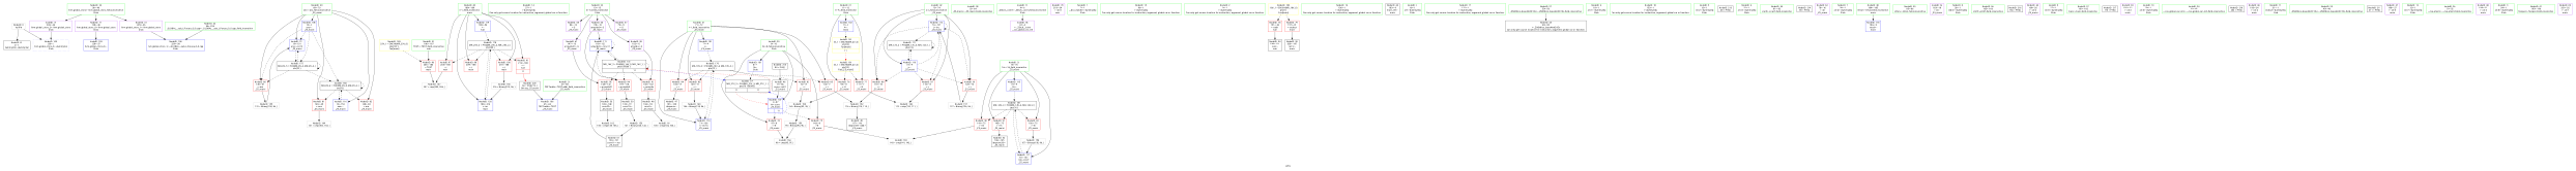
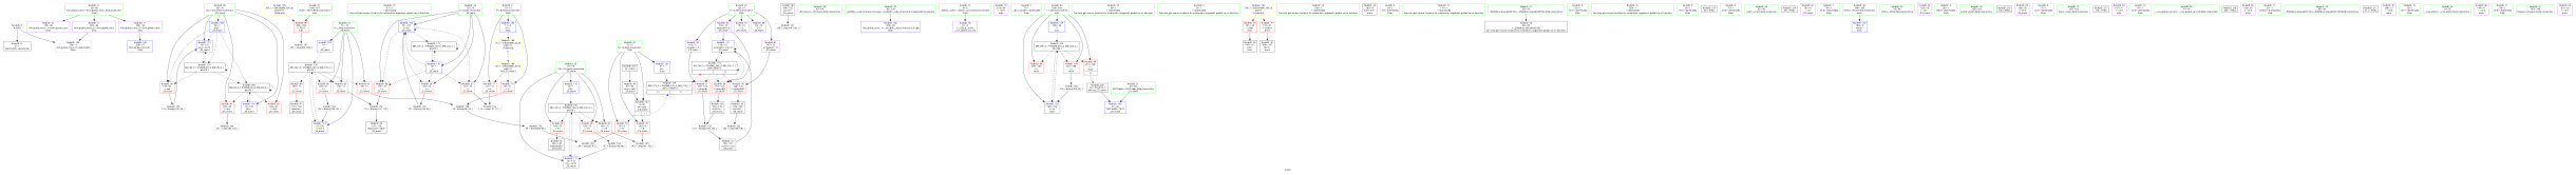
  digraph {
    fontname=Roboto
    label=SVFG
    node [color=green fontname=Roboto shape=record]
    edge [fontname=Roboto style=solid]
    n1 [color=grey label="{NodeID: 0\nNullPtr}"]
    n2 [color=black label="{NodeID: 43\n2\<--3\ndummyVal\<--dummyVal\n}"]
    n3 [color=blue label="{NodeID: 105\n230\<--3\nllvm.global_ctors_2\<--dummyVal\nGlob }" style=dotted]
    n4 [color=black label="{NodeID: 180\nMR_8V_6 = PHI(MR_8V_8, MR_8V_3, )\npts\{70 \}\n}"]
    n5 [color=red label="{NodeID: 81\n160\<--69\n\<--ans\n_Z5_maini\n}"]
    n6 [color=red label="{NodeID: 82\n168\<--69\n\<--ans\n_Z5_maini\n}"]
    n7 [color=blue label="{NodeID: 116\n69\<--153\nans\<--\n_Z5_maini\n}"]
    n8 [color=grey label="{NodeID: 164\n161 = cmp(160, 153, )\n}"]
-   n9 [color=red label="{NodeID: 97\n205\<--188\n\<--i\nmain\n}"]
    n10 [color=grey label="{NodeID: 167\n207 = cmp(205, 206, )\n}"]
    n11 [label="{NodeID: 14\n37\<--1\n\<--dummyObj\nCan only get source location for instruction, argument, global var or function.}"]
    n12 [color=blue label="{NodeID: 111\n118\<--123\narrayidx9\<--conv11\n_Z5_maini\n}"]
    n13 [color=red label="{NodeID: 94\n119\<--118\n\<--arrayidx9\n_Z5_maini\n}"]
    n14 [color=black label="{NodeID: 172\nMR_16V_2 = PHI(MR_16V_5, MR_16V_1, )\npts\{150000 \}\n|{|<s5>11}}"]
    n15 [color=black label="{NodeID: 50\n120\<--119\nconv10\<--\n_Z5_maini\n}"]
    n16 [color=red label="{NodeID: 93\n103\<--102\n\<--arrayidx\n_Z5_maini\n}"]
    n17 [color=black label="{NodeID: 179\nMR_27V_2 = PHI(MR_27V_3, MR_27V_1, )\npts\{10 150000 \}\n|{<s0>11|<s1>11}}"]
    n18 [color=red label="{NodeID: 95\n148\<--147\n\<--arrayidx21\n_Z5_maini\n}"]
    n19 [color=grey label="{NodeID: 153\n121 = Binary(120, 122, )\n}"]
    n20 [color=black label="{NodeID: 48\n104\<--103\nconv2\<--\n_Z5_maini\n}"]
    n21 [color=blue label="{NodeID: 107\n8\<--87\nN\<--conv\n_Z5_maini\n|{|<s2>11}}"]
    n22 [color=black label="{NodeID: 53\n149\<--148\nconv22\<--\n_Z5_maini\n}"]
    n23 [label="{NodeID: 28\n63\<--64\n_Z5_maini\<--_Z5_maini_field_insensitive\n}"]
    n24 [label="{NodeID: 42\n38\<--224\n_GLOBAL__sub_I_Purusa_0_0.cpp\<--_GLOBAL__sub_I_Purusa_0_0.cpp_field_insensitive\n}"]
    n25 [color=blue label="{NodeID: 104\n229\<--38\nllvm.global_ctors_1\<--_GLOBAL__sub_I_Purusa_0_0.cpp\nGlob }"]
    n26 [color=purple label="{NodeID: 56\n47\<--4\n\<--_ZStL8__ioinit\n__cxx_global_var_init\n}"]
    n27 [color=black label="{NodeID: 51\n123\<--121\nconv11\<--xor\n_Z5_maini\n}"]
    n28 [color=purple label="{NodeID: 70\n210\<--34\n\<--.str.8\nmain\n}"]
    n29 [color=red label="{NodeID: 84\n100\<--71\n\<--i\n_Z5_maini\n}"]
    n30 [color=black label="{NodeID: 47\n101\<--100\nidxprom\<--\n_Z5_maini\n}"]
    n31 [label="{NodeID: 1\n7\<--1\n__dso_handle\<--dummyObj\nGlob }"]
    n32 [color=black label="{NodeID: 181\nMR_14V_3 = PHI(MR_14V_4, MR_14V_2, )\npts\{76 \}\n}"]
    n33 [color=red label="{NodeID: 90\n141\<--75\n\<--i16\n_Z5_maini\n}"]
    n34 [color=red label="{NodeID: 91\n145\<--75\n\<--i16\n_Z5_maini\n}"]
    n35 [color=red label="{NodeID: 92\n156\<--75\n\<--i16\n_Z5_maini\n}"]
    n36 [color=blue label="{NodeID: 117\n75\<--157\ni16\<--inc27\n_Z5_maini\n}"]
    n37 [color=grey label="{NodeID: 165\n143 = cmp(141, 142, )\n}"]
    n38 [color=black label="{NodeID: 52\n146\<--145\nidxprom20\<--\n_Z5_maini\n}"]
    n39 [color=grey label="{NodeID: 154\n157 = Binary(156, 96, )\n}"]
    n40 [color=red label="{NodeID: 98\n209\<--188\n\<--i\nmain\n}"]
    n41 [label="{NodeID: 15\n96\<--1\n\<--dummyObj\nCan only get source location for instruction, argument, global var or function.}"]
    n42 [color=blue label="{NodeID: 112\n73\<--127\nj\<--inc\n_Z5_maini\n}"]
    n43 [color=red label="{NodeID: 87\n110\<--73\n\<--j\n_Z5_maini\n}"]
    n44 [color=red label="{NodeID: 88\n115\<--73\n\<--j\n_Z5_maini\n}"]
    n45 [color=red label="{NodeID: 89\n126\<--73\n\<--j\n_Z5_maini\n}"]
    n46 [color=black label="{NodeID: 171\nMR_12V_2 = PHI(MR_12V_6, MR_12V_1, )\npts\{74 \}\n}"]
    n47 [color=grey label="{NodeID: 163\n112 = cmp(110, 111, )\n}"]
    n48 [color=grey label="{NodeID: 152\n116 = Binary(114, 115, )\n}"]
    n49 [color=grey label="{NodeID: 157\n127 = Binary(126, 96, )\n}"]
    n50 [color=blue label="{NodeID: 110\n73\<--9\nj\<--\n_Z5_maini\n}"]
    n51 [color=black label="{NodeID: 49\n117\<--116\nidxprom8\<--add7\n_Z5_maini\n}"]
    n52 [label="{NodeID: 29\n67\<--68\nTEST.addr\<--TEST.addr_field_insensitive\n_Z5_maini\n}"]
    n53 [color=blue label="{NodeID: 106\n67\<--66\nTEST.addr\<--TEST\n_Z5_maini\n}"]
    n54 [color=purple label="{NodeID: 57\n79\<--13\n\<--S\n_Z5_maini\n}"]
    n55 [color=purple label="{NodeID: 71\n228\<--36\nllvm.global_ctors_0\<--llvm.global_ctors\nGlob }"]
    n56 [color=blue label="{NodeID: 103\n228\<--37\nllvm.global_ctors_0\<--\nGlob }"]
    n57 [color=red label="{NodeID: 85\n114\<--71\n\<--i\n_Z5_maini\n}"]
    n58 [label="{NodeID: 2\n9\<--1\n\<--dummyObj\nCan only get source location for instruction, argument, global var or function.}"]
    n59 [color=yellow label="{NodeID: 182\n18V_1 = ENCHI(MR_18V_0)\npts\{1 \}\nFun[main]}" style=double]
    n60 [color=red label="{NodeID: 78\n191\<--26\n\<--stdin\nmain\n}"]
    n61 [color=red label="{NodeID: 79\n197\<--31\n\<--stdout\nmain\n}"]
    n62 [color=black label="{NodeID: 54\n194\<--191\ncall\<--\nmain\n}"]
    n63 [color=black label="{NodeID: 55\n200\<--197\ncall1\<--\nmain\n}"]
    n64 [color=red label="{NodeID: 99\n212\<--188\n\<--i\nmain\n|{<s0>11}}"]
    n65 [color=black label="{NodeID: 220\n66 = PHI(212, )\n0th arg _Z5_maini }"]
    n66 [label="{NodeID: 16\n106\<--1\n\<--dummyObj\nCan only get source location for instruction, argument, global var or function.}"]
    n67 [color=blue label="{NodeID: 113\n69\<--131\nans\<--inc12\n_Z5_maini\n}"]
    n68 [color=black label="{NodeID: 175\nMR_8V_5 = PHI(MR_8V_4, MR_8V_3, )\npts\{70 \}\n}"]
    n69 [color=red label="{NodeID: 80\n130\<--69\n\<--ans\n_Z5_maini\n}"]
    n70 [color=grey label="{NodeID: 155\n131 = Binary(130, 96, )\n}"]
    n71 [label="{NodeID: 30\n69\<--70\nans\<--ans_field_insensitive\n_Z5_maini\n}"]
    n72 [color=blue label="{NodeID: 108\n69\<--9\nans\<--\n_Z5_maini\n}"]
    n73 [color=black label="{NodeID: 44\n183\<--9\nmain_ret\<--\nmain\n}"]
    n74 [color=purple label="{NodeID: 58\n83\<--13\n\<--S\n_Z5_maini\n}"]
    n75 [color=purple label="{NodeID: 72\n229\<--36\nllvm.global_ctors_1\<--llvm.global_ctors\nGlob }"]
    n76 [color=red label="{NodeID: 86\n135\<--71\n\<--i\n_Z5_maini\n}"]
    n77 [color=grey label="{NodeID: 160\n136 = Binary(135, 96, )\n}"]
    n78 [color=blue label="{NodeID: 114\n71\<--136\ni\<--inc14\n_Z5_maini\n}"]
    n79 [color=black label="{NodeID: 170\nMR_10V_3 = PHI(MR_10V_4, MR_10V_2, )\npts\{72 \}\n}"]
    n80 [label="{NodeID: 3\n16\<--1\n.str\<--dummyObj\nGlob }"]
    n81 [color=yellow label="{NodeID: 183\n4V_1 = ENCHI(MR_4V_0)\npts\{12 \}\nFun[main]|{<s0>11}}" style=double]
    n82 [color=yellow label="{NodeID: 189\n4V_1 = ENCHI(MR_4V_0)\npts\{12 \}\nFun[_Z5_maini]}" style=double]
    n83 [color=red label="{NodeID: 76\n93\<--11\n\<--K\n_Z5_maini\n}"]
    n84 [color=red label="{NodeID: 77\n111\<--11\n\<--K\n_Z5_maini\n}"]
    n85 [color=grey label="{NodeID: 158\n94 = Binary(92, 93, )\n}"]
    n86 [color=red label="{NodeID: 100\n215\<--188\n\<--i\nmain\n}"]
    n87 [color=grey label="{NodeID: 156\n216 = Binary(215, 96, )\n}"]
    n88 [color=blue label="{NodeID: 120\n188\<--216\ni\<--inc\nmain\n}"]
    n89 [color=black label="{NodeID: 178\nMR_25V_3 = PHI(MR_25V_4, MR_25V_2, )\npts\{189 \}\n}"]
    n90 [label="{NodeID: 17\n122\<--1\n\<--dummyObj\nCan only get source location for instruction, argument, global var or function.}"]
    n91 [color=red label="{NodeID: 83\n92\<--71\n\<--i\n_Z5_maini\n}"]
    n92 [label="{NodeID: 31\n71\<--72\ni\<--i_field_insensitive\n_Z5_maini\n}"]
    n93 [color=blue label="{NodeID: 109\n71\<--9\ni\<--\n_Z5_maini\n}"]
    n94 [color=grey label="{NodeID: 159\n95 = Binary(94, 96, )\n}"]
    n95 [color=black label="{NodeID: 45\n49\<--50\n\<--_ZNSt8ios_base4InitD1Ev\nCan only get source location for instruction, argument, global var or function.}"]
    n96 [color=purple label="{NodeID: 59\n102\<--13\narrayidx\<--S\n_Z5_maini\n}"]
    n97 [color=grey label="{NodeID: 161\n105 = cmp(104, 106, )\n}"]
    n98 [color=purple label="{NodeID: 73\n230\<--36\nllvm.global_ctors_2\<--llvm.global_ctors\nGlob }"]
    n99 [label="{NodeID: 4\n18\<--1\n.str.1\<--dummyObj\nGlob }"]
    n100 [color=blue label="{NodeID: 101\n8\<--9\nN\<--\nGlob }"]
    n101 [color=red label="{NodeID: 74\n97\<--8\n\<--N\n_Z5_maini\n}"]
    n102 [color=red label="{NodeID: 75\n142\<--8\n\<--N\n_Z5_maini\n}"]
    n103 [label="{NodeID: 18\n153\<--1\n\<--dummyObj\nCan only get source location for instruction, argument, global var or function.}"]
    n104 [color=blue label="{NodeID: 115\n75\<--9\ni16\<--\n_Z5_maini\n}"]
    n105 [label="{NodeID: 32\n73\<--74\nj\<--j_field_insensitive\n_Z5_main\n}"]
    n106 [color=black label="{NodeID: 46\n87\<--84\nconv\<--call1\n_Z5_maini\n}"]
    n107 [color=grey label="{NodeID: 166\n98 = cmp(95, 97, )\n}"]
    n108 [color=purple label="{NodeID: 60\n118\<--13\narrayidx9\<--S\n_Z5_maini\n}"]
    n109 [label="{NodeID: 5\n20\<--1\n.str.2\<--dummyObj\nGlob }"]
    n110 [color=yellow label="{NodeID: 185\n23V_1 = ENCHI(MR_23V_0)\npts\{187 \}\nFun[main]}" style=double]
    n111 [color=red label="{NodeID: 96\n206\<--186\n\<--TEST\nmain\n}"]
    n112 [color=blue label="{NodeID: 102\n11\<--9\nK\<--\nGlob }"]
    n113 [label="{NodeID: 19\n4\<--6\n_ZStL8__ioinit\<--_ZStL8__ioinit_field_insensitive\nGlob }"]
    n114 [label="{NodeID: 33\n75\<--76\ni16\<--i16_field_insensitive\n_Z5_maini\n}"]
    n115 [color=black label="{NodeID: 213\n48 = PHI()\n}"]
    n116 [color=purple label="{NodeID: 61\n147\<--13\narrayidx21\<--S\n_Z5_maini\n}"]
    n117 [color=grey label="{NodeID: 162\n150 = cmp(149, 106, )\n}"]
    n118 [label="{NodeID: 6\n22\<--1\n.str.3\<--dummyObj\nGlob }"]
    n119 [label="{NodeID: 20\n8\<--10\nN\<--N_field_insensitive\nGlob }"]
    n120 [label="{NodeID: 34\n81\<--82\nscanf\<--scanf_field_insensitive\n}"]
    n121 [color=black label="{NodeID: 214\n80 = PHI()\n}"]
    n122 [color=purple label="{NodeID: 62\n78\<--16\n\<--.str\n_Z5_maini\n}"]
    n123 [label="{NodeID: 7\n24\<--1\n.str.4\<--dummyObj\nGlob }"]
    n124 [label="{NodeID: 21\n11\<--12\nK\<--K_field_insensitive\nGlob }"]
    n125 [color=blue label="{NodeID: 118\n184\<--9\nretval\<--\nmain\n}"]
    n126 [label="{NodeID: 35\n85\<--86\nstrlen\<--strlen_field_insensitive\n}"]
    n127 [color=black label="{NodeID: 215\n84 = PHI()\n}"]
    n128 [color=purple label="{NodeID: 63\n163\<--18\n\<--.str.1\n_Z5_maini\n}"]
    n129 [label="{NodeID: 8\n26\<--1\nstdin\<--dummyObj\nGlob }"]
    n130 [label="{NodeID: 22\n13\<--15\nS\<--S_field_insensitive\nGlob }"]
    n131 [color=blue label="{NodeID: 119\n188\<--96\ni\<--\nmain\n}"]
    n132 [label="{NodeID: 36\n165\<--166\nprintf\<--printf_field_insensitive\n}"]
    n133 [color=black label="{NodeID: 216\n164 = PHI()\n}"]
    n134 [color=purple label="{NodeID: 64\n169\<--20\n\<--.str.2\n_Z5_maini\n}"]
    n135 [label="{NodeID: 9\n27\<--1\n.str.5\<--dummyObj\nGlob }"]
    n136 [label="{NodeID: 23\n36\<--40\nllvm.global_ctors\<--llvm.global_ctors_field_insensitive\nGlob }"]
    n137 [label="{NodeID: 37\n181\<--182\nmain\<--main_field_insensitive\n}"]
    n138 [color=black label="{NodeID: 217\n170 = PHI()\n}"]
    n139 [color=purple label="{NodeID: 65\n192\<--22\n\<--.str.3\nmain\n}"]
    n140 [label="{NodeID: 10\n29\<--1\n.str.6\<--dummyObj\nGlob }"]
    n141 [label="{NodeID: 24\n41\<--42\n__cxx_global_var_init\<--__cxx_global_var_init_field_insensitive\n}"]
    n142 [label="{NodeID: 38\n184\<--185\nretval\<--retval_field_insensitive\nmain\n}"]
    n143 [color=black label="{NodeID: 218\n202 = PHI()\n}"]
    n144 [color=purple label="{NodeID: 66\n193\<--24\n\<--.str.4\nmain\n}"]
    n145 [label="{NodeID: 11\n31\<--1\nstdout\<--dummyObj\nGlob }"]
    n146 [label="{NodeID: 25\n45\<--46\n_ZNSt8ios_base4InitC1Ev\<--_ZNSt8ios_base4InitC1Ev_field_insensitive\n}"]
    n147 [label="{NodeID: 39\n186\<--187\nTEST\<--TEST_field_insensitive\nmain\n}"]
    n148 [color=black label="{NodeID: 219\n211 = PHI()\n}"]
    n149 [color=purple label="{NodeID: 67\n198\<--27\n\<--.str.5\nmain\n}"]
    n150 [label="{NodeID: 12\n32\<--1\n.str.7\<--dummyObj\nGlob }"]
    n151 [label="{NodeID: 26\n51\<--52\n__cxa_atexit\<--__cxa_atexit_field_insensitive\n}"]
    n152 [label="{NodeID: 40\n188\<--189\ni\<--i_field_insensitive\nmain\n}"]
    n153 [color=purple label="{NodeID: 68\n199\<--29\n\<--.str.6\nmain\n}"]
    n154 [label="{NodeID: 13\n34\<--1\n.str.8\<--dummyObj\nGlob }"]
    n155 [label="{NodeID: 27\n50\<--56\n_ZNSt8ios_base4InitD1Ev\<--_ZNSt8ios_base4InitD1Ev_field_insensitive\n}"]
    n156 [label="{NodeID: 41\n195\<--196\nfreopen\<--freopen_field_insensitive\n}"]
    n157 [color=purple label="{NodeID: 69\n201\<--32\n\<--.str.7\nmain\n}"]
    n1 -> n2
    n1 -> n3
    n4 -> n4 [style=dashed]
    n4 -> n5 [style=dashed]
    n4 -> n6 [style=dashed]
    n4 -> n7 [style=dashed]
    n5 -> n8
    n7 -> n4 [style=dashed]
-   n9 -> n10
    n12 -> n12 [style=dashed]
    n12 -> n13 [style=dashed]
    n12 -> n14 [style=dashed]
    n13 -> n15
    n14 -> n12 [style=dashed]
    n14 -> n13 [style=dashed]
    n14 -> n14 [style=dashed]
    n14 -> n16 [style=dashed]
    n14 -> n17 [color=blue style=dashed tailport=s5]
    n14 -> n18 [style=dashed]
    n15 -> n19
-   n16 -> n20
+   n16 -> n19
    n17 -> n14 [color=red style=dashed tailport=s1]
    n17 -> n21 [color=red style=dashed tailport=s0]
    n18 -> n22
    n19 -> n27
    n20 -> n97
    n21 -> n17 [color=blue style=dashed tailport=s2]
    n21 -> n101 [style=dashed]
    n21 -> n102 [style=dashed]
    n22 -> n117
    n24 -> n25
    n27 -> n12
    n29 -> n30
    n32 -> n33 [style=dashed]
    n32 -> n34 [style=dashed]
    n32 -> n35 [style=dashed]
    n32 -> n36 [style=dashed]
    n33 -> n37
    n34 -> n38
    n35 -> n39
    n36 -> n32 [style=dashed]
    n39 -> n36
    n42 -> n42 [style=dashed]
    n42 -> n43 [style=dashed]
    n42 -> n44 [style=dashed]
    n42 -> n45 [style=dashed]
    n42 -> n46 [style=dashed]
    n43 -> n47
    n44 -> n48
    n45 -> n49
    n46 -> n46 [style=dashed]
    n46 -> n50 [style=dashed]
    n48 -> n51
    n49 -> n42
    n50 -> n42 [style=dashed]
    n50 -> n43 [style=dashed]
    n50 -> n44 [style=dashed]
    n50 -> n45 [style=dashed]
    n50 -> n46 [style=dashed]
    n52 -> n53
    n55 -> n56
    n57 -> n48
    n59 -> n60 [style=dashed]
    n59 -> n61 [style=dashed]
    n60 -> n62
    n61 -> n63
    n64 -> n65 [color=red tailport=s0]
    n65 -> n53
    n67 -> n68 [style=dashed]
    n68 -> n4 [style=dashed]
    n68 -> n67 [style=dashed]
    n68 -> n68 [style=dashed]
    n68 -> n69 [style=dashed]
    n69 -> n70
    n70 -> n67
    n71 -> n5
    n71 -> n6
    n71 -> n7
    n71 -> n67
    n71 -> n69
    n71 -> n72
    n72 -> n4 [style=dashed]
    n72 -> n67 [style=dashed]
    n72 -> n68 [style=dashed]
    n72 -> n69 [style=dashed]
-   n75 -> n25
    n76 -> n77
    n77 -> n78
    n78 -> n79 [style=dashed]
    n79 -> n29 [style=dashed]
    n79 -> n57 [style=dashed]
    n79 -> n76 [style=dashed]
    n79 -> n78 [style=dashed]
    n79 -> n91 [style=dashed]
    n81 -> n82 [color=red style=dashed tailport=s0]
    n82 -> n83 [style=dashed]
    n82 -> n84 [style=dashed]
    n83 -> n85
    n84 -> n47
    n85 -> n94
    n86 -> n87
    n87 -> n88
    n88 -> n89 [style=dashed]
-   n89 -> n9 [style=dashed]
    n89 -> n40 [style=dashed]
    n89 -> n64 [style=dashed]
    n89 -> n86 [style=dashed]
    n89 -> n88 [style=dashed]
    n91 -> n85
-   n92 -> n29
    n92 -> n57
    n92 -> n76
    n92 -> n78
    n92 -> n91
    n92 -> n93
    n93 -> n79 [style=dashed]
    n94 -> n107
    n96 -> n16
    n98 -> n3
    n100 -> n17 [style=dashed]
    n101 -> n107
    n102 -> n37
    n104 -> n32 [style=dashed]
    n105 -> n42
    n105 -> n43
    n105 -> n44
    n105 -> n45
    n105 -> n50
    n106 -> n21
    n108 -> n12
    n108 -> n13
    n110 -> n111 [style=dashed]
    n111 -> n10
    n112 -> n81 [style=dashed]
    n113 -> n26
    n114 -> n33
    n114 -> n34
    n114 -> n35
    n114 -> n36
    n114 -> n104
    n116 -> n18
    n119 -> n21
    n119 -> n100
    n119 -> n101
    n119 -> n102
    n124 -> n83
    n124 -> n84
    n124 -> n112
    n127 -> n106
    n130 -> n54
    n130 -> n74
    n130 -> n96
    n130 -> n108
    n130 -> n116
    n131 -> n89 [style=dashed]
    n136 -> n55
    n136 -> n75
    n136 -> n98
    n142 -> n125
    n147 -> n111
-   n152 -> n9
    n152 -> n40
    n152 -> n64
    n152 -> n86
    n152 -> n88
    n152 -> n131
    n155 -> n95
  }
